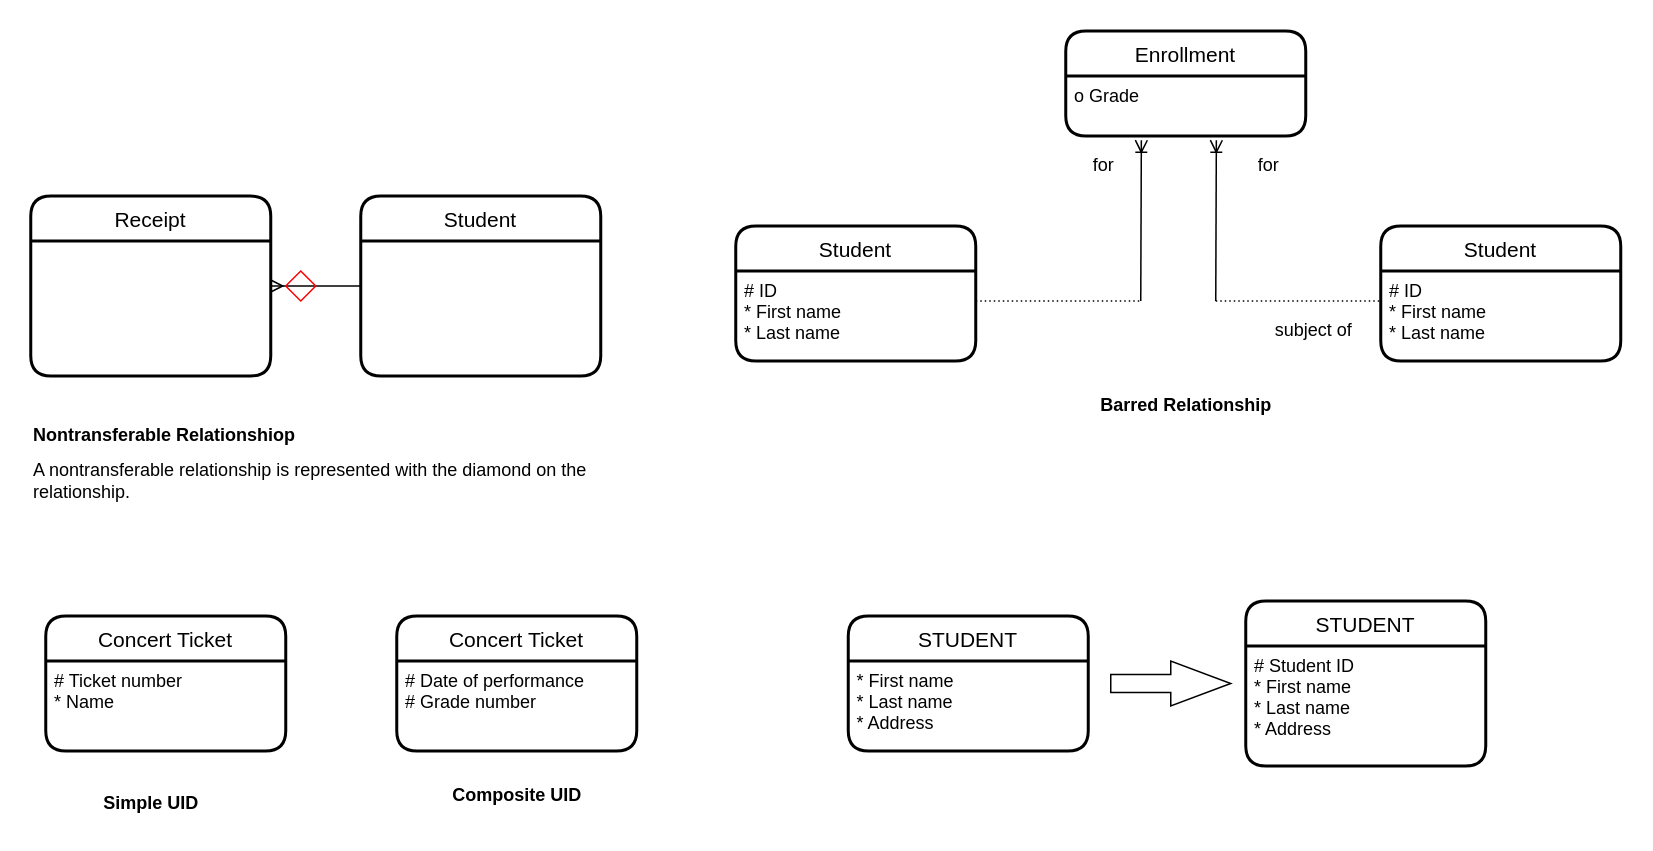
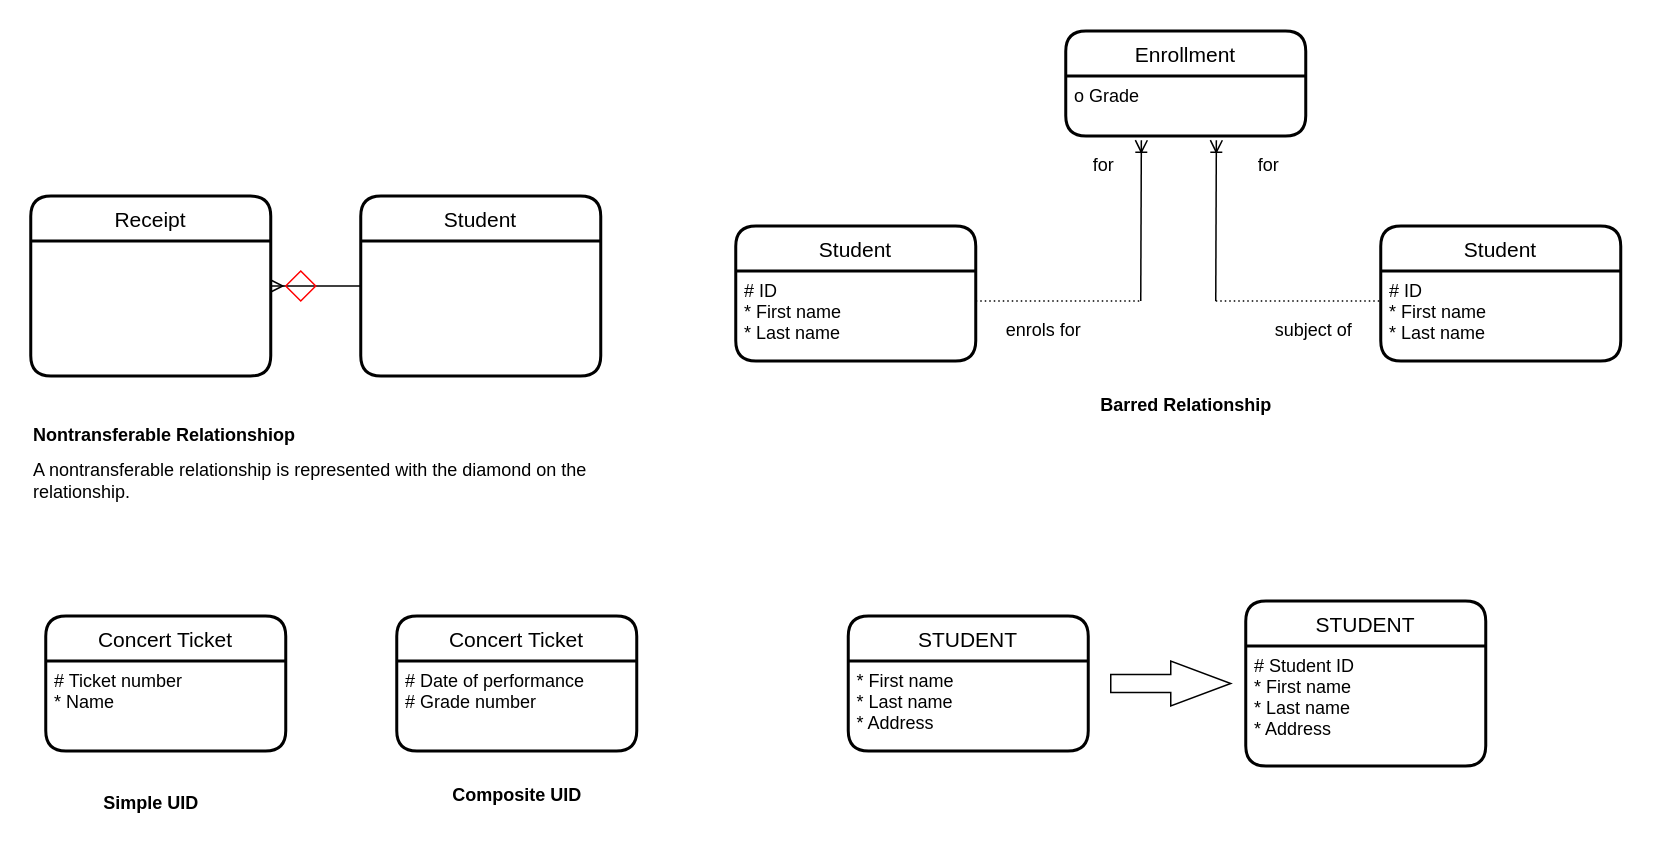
  <mxCell id="0" />
  <mxCell id="1" parent="0" />
  <mxCell id="2" value="" style="group" vertex="1" connectable="0" parent="1"><mxGeometry x="20" y="20" width="1060" height="525" as="geometry" /></mxCell>
  <mxCell id="3" value="Receipt" style="swimlane;childLayout=stackLayout;horizontal=1;startSize=30;horizontalStack=0;rounded=1;fontSize=14;fontStyle=0;strokeWidth=2;resizeParent=0;resizeLast=1;shadow=0;dashed=0;align=center;" vertex="1" parent="2"><mxGeometry y="110" width="160" height="120" as="geometry" /></mxCell>
  <mxCell id="4" value="Student" style="swimlane;childLayout=stackLayout;horizontal=1;startSize=30;horizontalStack=0;rounded=1;fontSize=14;fontStyle=0;strokeWidth=2;resizeParent=0;resizeLast=1;shadow=0;dashed=0;align=center;" vertex="1" parent="2"><mxGeometry x="220" y="110" width="160" height="120" as="geometry" /></mxCell>
  <mxCell id="5" style="edgeStyle=orthogonalEdgeStyle;rounded=0;orthogonalLoop=1;jettySize=auto;html=1;exitX=1;exitY=0.5;exitDx=0;exitDy=0;entryX=0;entryY=0.5;entryDx=0;entryDy=0;startArrow=ERmany;startFill=0;endArrow=none;endFill=0;" edge="1" parent="2" source="3" target="4"><mxGeometry relative="1" as="geometry" /></mxCell>
  <mxCell id="6" value="" style="rhombus;whiteSpace=wrap;html=1;fillColor=none;strokeColor=#FF0000;" vertex="1" parent="2"><mxGeometry x="170" y="160" width="20" height="20" as="geometry" /></mxCell>
  <mxCell id="7" value="&lt;b&gt;Nontransferable Relationshiop&lt;/b&gt;" style="text;html=1;strokeColor=none;fillColor=none;align=left;verticalAlign=middle;whiteSpace=wrap;rounded=0;" vertex="1" parent="2"><mxGeometry y="260" width="200" height="20" as="geometry" /></mxCell>
  <mxCell id="8" value="A nontransferable relationship is represented with the diamond on the relationship." style="text;html=1;strokeColor=none;fillColor=none;align=left;verticalAlign=middle;whiteSpace=wrap;rounded=0;" vertex="1" parent="2"><mxGeometry y="290" width="400" height="20" as="geometry" /></mxCell>
  <mxCell id="9" value="Student" style="swimlane;childLayout=stackLayout;horizontal=1;startSize=30;horizontalStack=0;rounded=1;fontSize=14;fontStyle=0;strokeWidth=2;resizeParent=0;resizeLast=1;shadow=0;dashed=0;align=center;fillColor=none;" vertex="1" parent="2"><mxGeometry x="470" y="130" width="160" height="90" as="geometry" /></mxCell>
  <mxCell id="10" value="# ID&#10;* First name&#10;* Last name" style="align=left;strokeColor=none;fillColor=none;spacingLeft=4;fontSize=12;verticalAlign=top;resizable=0;rotatable=0;part=1;" vertex="1" parent="9"><mxGeometry y="30" width="160" height="60" as="geometry" /></mxCell>
  <mxCell id="11" value="Enrollment" style="swimlane;childLayout=stackLayout;horizontal=1;startSize=30;horizontalStack=0;rounded=1;fontSize=14;fontStyle=0;strokeWidth=2;resizeParent=0;resizeLast=1;shadow=0;dashed=0;align=center;fillColor=none;" vertex="1" parent="2"><mxGeometry x="690" width="160" height="70" as="geometry" /></mxCell>
  <mxCell id="12" value="o Grade" style="align=left;strokeColor=none;fillColor=none;spacingLeft=4;fontSize=12;verticalAlign=top;resizable=0;rotatable=0;part=1;" vertex="1" parent="11"><mxGeometry y="30" width="160" height="40" as="geometry" /></mxCell>
  <mxCell id="13" value="Student" style="swimlane;childLayout=stackLayout;horizontal=1;startSize=30;horizontalStack=0;rounded=1;fontSize=14;fontStyle=0;strokeWidth=2;resizeParent=0;resizeLast=1;shadow=0;dashed=0;align=center;fillColor=none;" vertex="1" parent="2"><mxGeometry x="900" y="130" width="160" height="90" as="geometry" /></mxCell>
  <mxCell id="14" value="# ID&#10;* First name&#10;* Last name" style="align=left;strokeColor=none;fillColor=none;spacingLeft=4;fontSize=12;verticalAlign=top;resizable=0;rotatable=0;part=1;" vertex="1" parent="13"><mxGeometry y="30" width="160" height="60" as="geometry" /></mxCell>
  <mxCell id="15" value="" style="endArrow=none;html=1;rounded=0;dashed=1;dashPattern=1 2;" edge="1" parent="2"><mxGeometry relative="1" as="geometry"><mxPoint x="630" y="180" as="sourcePoint" /><mxPoint x="740" y="180" as="targetPoint" /></mxGeometry></mxCell>
  <mxCell id="16" value="" style="endArrow=none;html=1;rounded=0;exitX=0.315;exitY=1.07;exitDx=0;exitDy=0;exitPerimeter=0;startArrow=ERoneToMany;startFill=0;" edge="1" parent="2" source="12"><mxGeometry relative="1" as="geometry"><mxPoint x="720" y="100" as="sourcePoint" /><mxPoint x="740" y="180" as="targetPoint" /></mxGeometry></mxCell>
  <mxCell id="17" value="" style="endArrow=none;html=1;rounded=0;dashed=1;dashPattern=1 2;" edge="1" parent="2"><mxGeometry relative="1" as="geometry"><mxPoint x="790" y="180" as="sourcePoint" /><mxPoint x="900" y="180" as="targetPoint" /></mxGeometry></mxCell>
  <mxCell id="18" value="" style="endArrow=none;html=1;rounded=0;exitX=0.315;exitY=1.07;exitDx=0;exitDy=0;exitPerimeter=0;startArrow=ERoneToMany;startFill=0;" edge="1" parent="2"><mxGeometry relative="1" as="geometry"><mxPoint x="790.4" y="72.8" as="sourcePoint" /><mxPoint x="790" y="180" as="targetPoint" /></mxGeometry></mxCell>
+ <mxCell id="19" value="enrols for" style="text;html=1;align=center;verticalAlign=middle;resizable=0;points=[];autosize=1;strokeColor=none;" vertex="1" parent="2"><mxGeometry x="640" y="190" width="70" height="20" as="geometry" /></mxCell>
  <mxCell id="20" value="subject of" style="text;html=1;align=center;verticalAlign=middle;resizable=0;points=[];autosize=1;strokeColor=none;" vertex="1" parent="2"><mxGeometry x="820" y="190" width="70" height="20" as="geometry" /></mxCell>
  <mxCell id="21" value="for" style="text;html=1;align=center;verticalAlign=middle;resizable=0;points=[];autosize=1;strokeColor=none;" vertex="1" parent="2"><mxGeometry x="700" y="80" width="30" height="20" as="geometry" /></mxCell>
  <mxCell id="22" value="for" style="text;html=1;align=center;verticalAlign=middle;resizable=0;points=[];autosize=1;strokeColor=none;" vertex="1" parent="2"><mxGeometry x="810" y="80" width="30" height="20" as="geometry" /></mxCell>
  <mxCell id="23" value="&lt;b&gt;Barred Relationship&lt;/b&gt;" style="text;html=1;align=center;verticalAlign=middle;resizable=0;points=[];autosize=1;strokeColor=none;" vertex="1" parent="2"><mxGeometry x="705" y="240" width="130" height="20" as="geometry" /></mxCell>
  <mxCell id="24" value="Concert Ticket" style="swimlane;childLayout=stackLayout;horizontal=1;startSize=30;horizontalStack=0;rounded=1;fontSize=14;fontStyle=0;strokeWidth=2;resizeParent=0;resizeLast=1;shadow=0;dashed=0;align=center;fillColor=none;" vertex="1" parent="2"><mxGeometry x="10" y="390" width="160" height="90" as="geometry" /></mxCell>
  <mxCell id="25" value="# Ticket number&#10;* Name" style="align=left;strokeColor=none;fillColor=none;spacingLeft=4;fontSize=12;verticalAlign=top;resizable=0;rotatable=0;part=1;" vertex="1" parent="24"><mxGeometry y="30" width="160" height="60" as="geometry" /></mxCell>
  <mxCell id="26" value="Concert Ticket" style="swimlane;childLayout=stackLayout;horizontal=1;startSize=30;horizontalStack=0;rounded=1;fontSize=14;fontStyle=0;strokeWidth=2;resizeParent=0;resizeLast=1;shadow=0;dashed=0;align=center;fillColor=none;" vertex="1" parent="2"><mxGeometry x="244" y="390" width="160" height="90" as="geometry" /></mxCell>
  <mxCell id="27" value="# Date of performance&#10;# Grade number" style="align=left;strokeColor=none;fillColor=none;spacingLeft=4;fontSize=12;verticalAlign=top;resizable=0;rotatable=0;part=1;" vertex="1" parent="26"><mxGeometry y="30" width="160" height="60" as="geometry" /></mxCell>
  <mxCell id="28" value="Simple UID" style="text;html=1;align=center;verticalAlign=middle;resizable=0;points=[];autosize=1;strokeColor=none;fontStyle=1" vertex="1" parent="2"><mxGeometry x="40" y="505" width="80" height="20" as="geometry" /></mxCell>
  <mxCell id="29" value="Composite UID" style="text;html=1;align=center;verticalAlign=middle;resizable=0;points=[];autosize=1;strokeColor=none;fontStyle=1" vertex="1" parent="2"><mxGeometry x="274" y="500" width="100" height="20" as="geometry" /></mxCell>
  <mxCell id="30" value="STUDENT" style="swimlane;childLayout=stackLayout;horizontal=1;startSize=30;horizontalStack=0;rounded=1;fontSize=14;fontStyle=0;strokeWidth=2;resizeParent=0;resizeLast=1;shadow=0;dashed=0;align=center;fillColor=none;" vertex="1" parent="2"><mxGeometry x="545" y="390" width="160" height="90" as="geometry" /></mxCell>
  <mxCell id="31" value="* First name&#10;* Last name&#10;* Address" style="align=left;strokeColor=none;fillColor=none;spacingLeft=4;fontSize=12;verticalAlign=top;resizable=0;rotatable=0;part=1;" vertex="1" parent="30"><mxGeometry y="30" width="160" height="60" as="geometry" /></mxCell>
  <mxCell id="32" value="STUDENT" style="swimlane;childLayout=stackLayout;horizontal=1;startSize=30;horizontalStack=0;rounded=1;fontSize=14;fontStyle=0;strokeWidth=2;resizeParent=0;resizeLast=1;shadow=0;dashed=0;align=center;fillColor=none;" vertex="1" parent="2"><mxGeometry x="810" y="380" width="160" height="110" as="geometry" /></mxCell>
  <mxCell id="33" value="# Student ID&#10;* First name&#10;* Last name&#10;* Address" style="align=left;strokeColor=none;fillColor=none;spacingLeft=4;fontSize=12;verticalAlign=top;resizable=0;rotatable=0;part=1;" vertex="1" parent="32"><mxGeometry y="30" width="160" height="80" as="geometry" /></mxCell>
  <mxCell id="34" value="" style="html=1;shadow=0;dashed=0;align=center;verticalAlign=middle;shape=mxgraph.arrows2.arrow;dy=0.6;dx=40;notch=0;fillColor=none;" vertex="1" parent="2"><mxGeometry x="720" y="420" width="80" height="30" as="geometry" /></mxCell>
